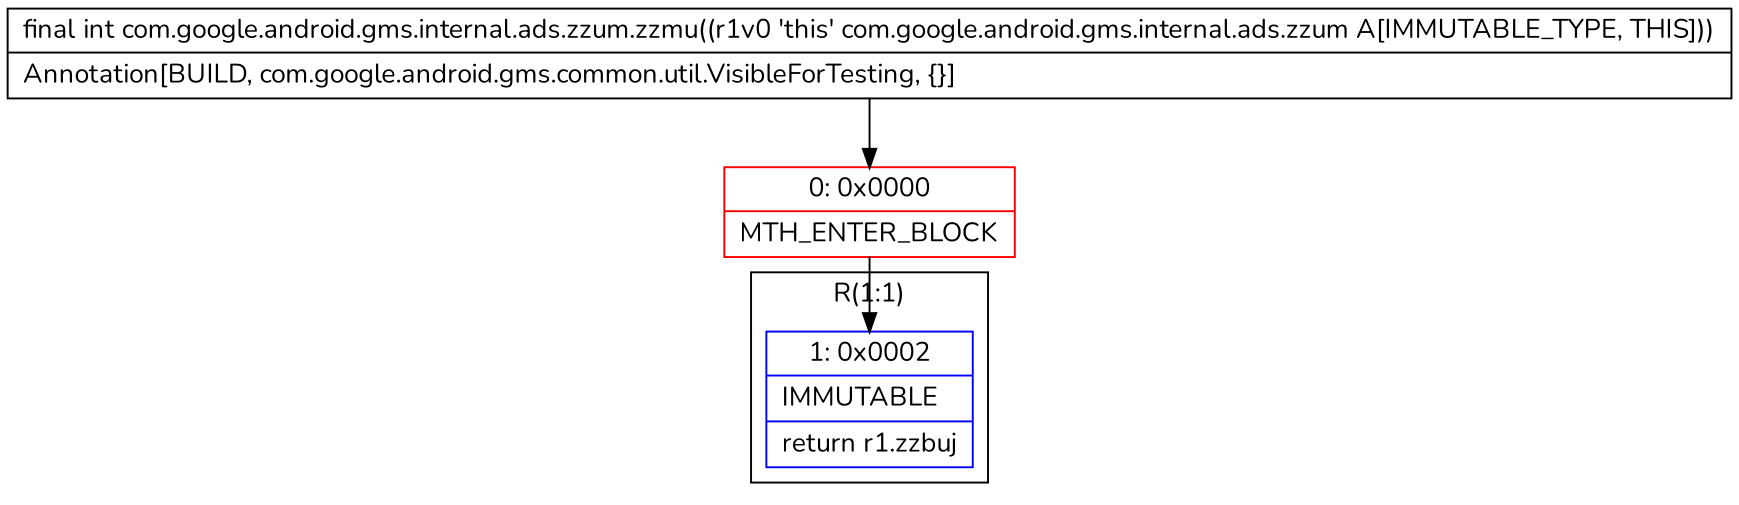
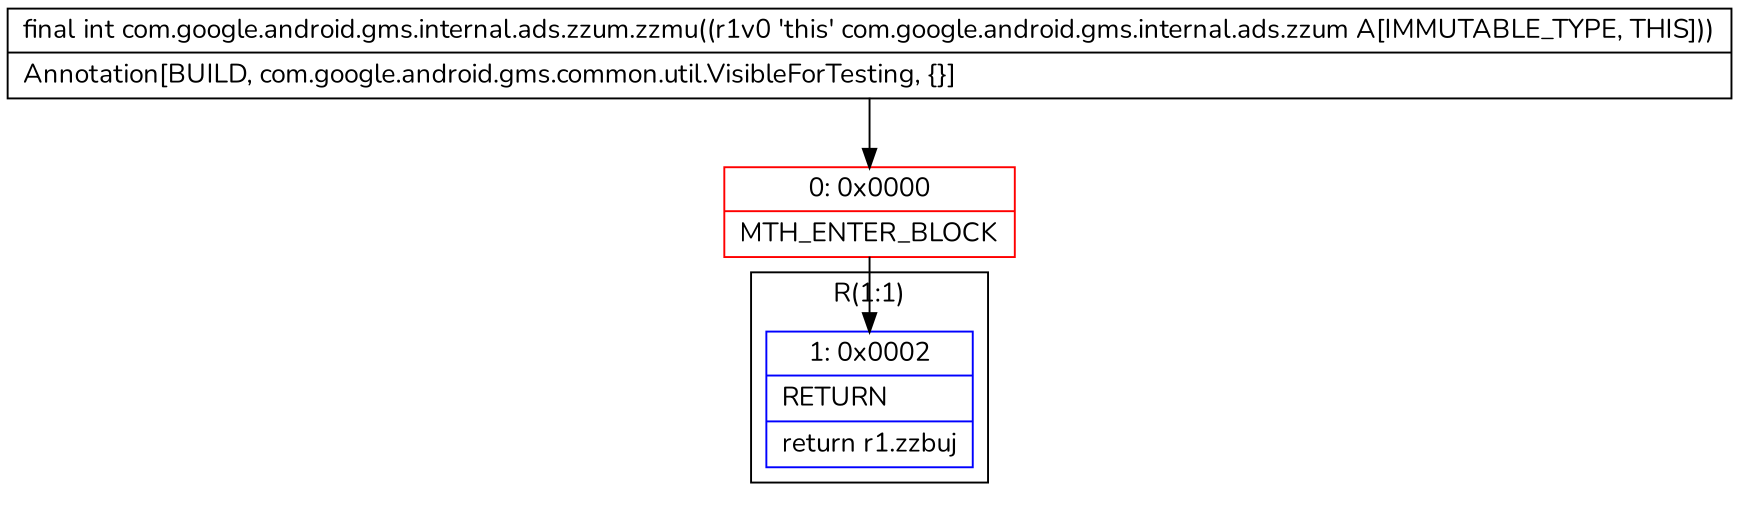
  digraph {
    fontname=Nunito
    node [shape=record fontname=Nunito]
    edge [fontname=Nunito]
-   n1 [color=blue label="{1\:\ 0x0002|IMMUTABLE\l|return r1.zzbuj\l}"]
+   n1 [color=blue label="{1\:\ 0x0002|RETURN\l|return r1.zzbuj\l}"]
    n2 [color=red label="{0\:\ 0x0000|MTH_ENTER_BLOCK\l}"]
    n3 [label="{final int com.google.android.gms.internal.ads.zzum.zzmu((r1v0 'this' com.google.android.gms.internal.ads.zzum A[IMMUTABLE_TYPE, THIS]))  | Annotation[BUILD, com.google.android.gms.common.util.VisibleForTesting, \{\}]\l}"]
    subgraph cluster_1 {
      label="R(1:1)"
      n1
    }
    n2 -> n1
    n3 -> n2
  }
